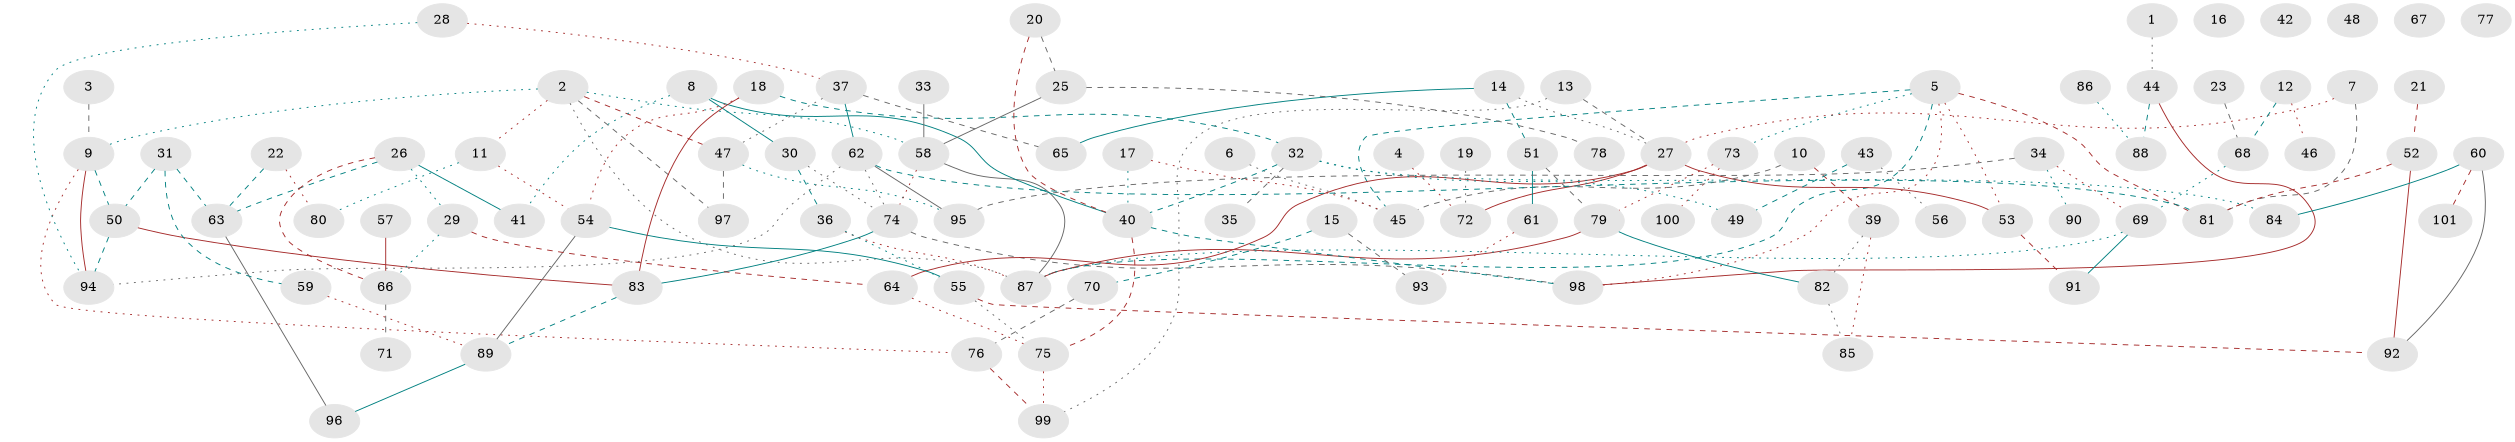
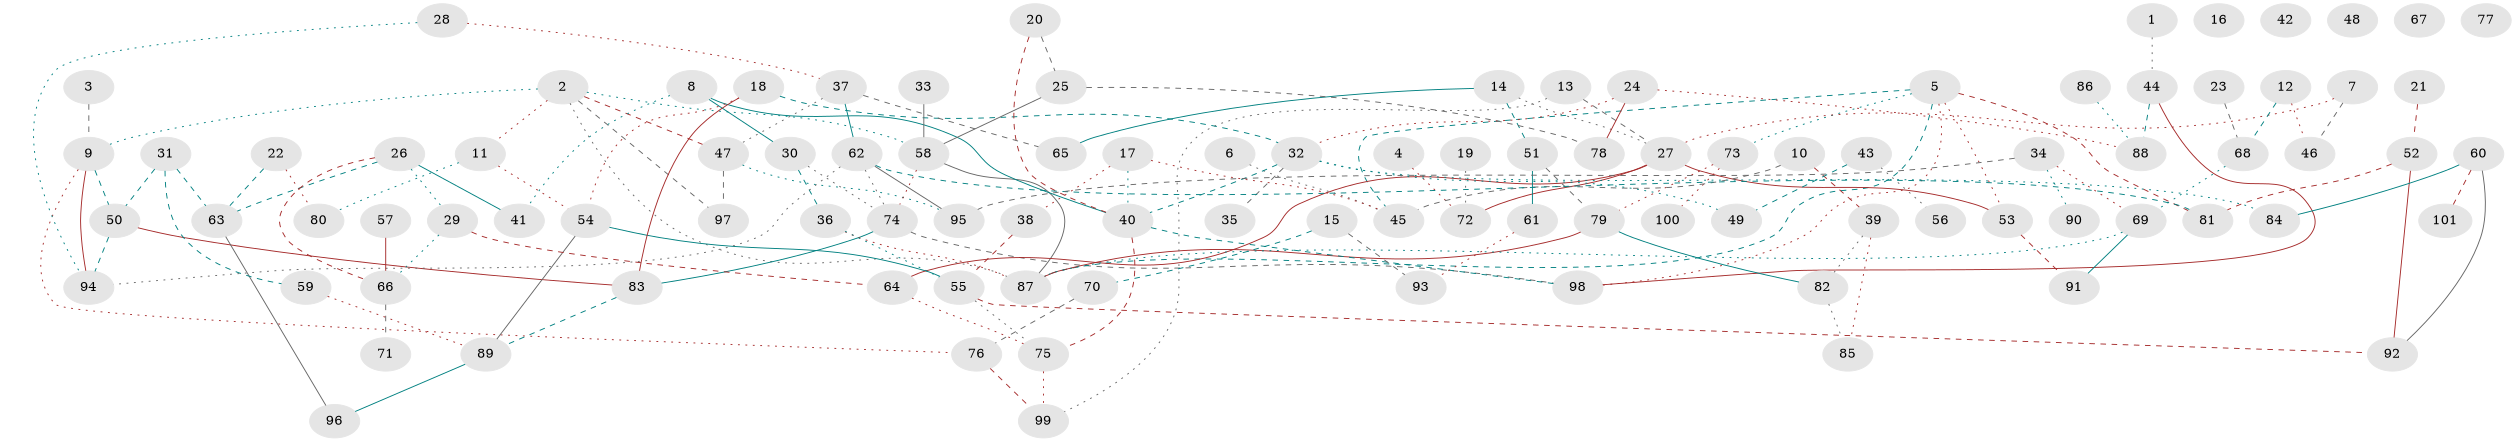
  graph {
    node [color=gray90 style=filled]
    edge [color=brown style=dotted]
    1
    44
    98
    88
    2
    9
    11
    47
    58
    87
    97
    50
    76
    94
    54
    80
    95
    74
    3
    4
    72
    5
    45
    53
    73
    81
    91
    79
    100
    6
    7
    27
    46
    64
    8
    30
    40
    41
    36
    75
    83
    99
    10
    39
    82
    85
    55
    89
    12
    68
    69
    13
    14
    51
    65
    61
    15
    70
    93
    16
    17
+   38
    18
    32
    35
    49
    84
    19
    20
    25
    78
    21
    52
    92
    22
    63
    96
    23
+   24
    26
    29
    66
    71
    28
    37
    62
    31
    59
    33
    34
    90
    42
    43
    56
    48
    57
    60
    101
    67
    77
    86
    1 -- 44 [color=gray40]
    44 -- 98 [style=solid]
    44 -- 88 [color=teal style=dashed]
    2 -- 9 [color=teal]
    2 -- 11
    2 -- 47 [style=dashed]
    2 -- 58 [color=teal]
    2 -- 87 [color=gray40]
    2 -- 97 [color=gray40 style=dashed]
    9 -- 50 [color=teal style=dashed]
    9 -- 76
    9 -- 94 [style=solid]
    11 -- 54
    11 -- 80 [color=teal]
    47 -- 97 [color=gray40 style=dashed]
    47 -- 95 [color=teal]
    58 -- 87 [color=gray40 style=solid]
    58 -- 74
    50 -- 94 [color=teal style=dashed]
    50 -- 83 [style=solid]
    76 -- 99 [style=dashed]
    54 -- 55 [color=teal style=solid]
    54 -- 89 [color=gray40 style=solid]
    74 -- 98 [color=gray40 style=dashed]
    74 -- 83 [color=teal style=solid]
    3 -- 9 [color=gray40 style=dashed]
    4 -- 72
    5 -- 98
    5 -- 87 [color=teal style=dashed]
    5 -- 45 [color=teal style=dashed]
    5 -- 53
    5 -- 73 [color=teal]
    5 -- 81 [style=dashed]
    53 -- 91 [style=dashed]
    73 -- 79
    73 -- 100
    79 -- 87 [style=solid]
    79 -- 82 [color=teal style=solid]
    6 -- 45 [color=gray40]
    7 -- 27
-   7 -- 81 [color=gray40 style=dashed]
+   7 -- 46 [color=gray40 style=dashed]
    27 -- 72 [style=solid]
    27 -- 53 [style=solid]
    27 -- 64 [style=solid]
    64 -- 75
    8 -- 30 [color=teal style=solid]
    8 -- 40 [color=teal style=solid]
    8 -- 41 [color=teal]
    30 -- 74 [color=gray40]
    30 -- 36 [color=teal style=dashed]
    40 -- 98 [color=teal style=dashed]
    40 -- 75 [style=dashed]
    36 -- 87
    36 -- 55 [color=teal]
    75 -- 99
    83 -- 89 [color=teal style=dashed]
    10 -- 45 [color=gray40 style=dashed]
    10 -- 39 [style=dashed]
    39 -- 82 [color=gray40]
    39 -- 85
    82 -- 85 [color=gray40]
    55 -- 75 [color=gray40]
    55 -- 92 [style=dashed]
    89 -- 96 [color=teal style=solid]
    12 -- 46
    12 -- 68 [color=teal style=dashed]
    68 -- 69 [color=teal]
    69 -- 87 [color=teal]
    69 -- 91 [color=teal style=solid]
    13 -- 27 [color=gray40 style=dashed]
    13 -- 99 [color=gray40]
    14 -- 27 [color=gray40]
    14 -- 51 [color=teal style=dashed]
    14 -- 65 [color=teal style=solid]
    51 -- 79 [color=gray40 style=dashed]
    51 -- 61 [color=teal style=solid]
    61 -- 93
    15 -- 70 [color=teal style=dashed]
    15 -- 93 [color=gray40 style=dashed]
    70 -- 76 [color=gray40 style=dashed]
    17 -- 45
    17 -- 40 [color=teal]
+   17 -- 38
+   38 -- 55 [style=dashed]
    18 -- 54
    18 -- 83 [style=solid]
    18 -- 32 [color=teal style=dashed]
    32 -- 40 [color=teal style=dashed]
    32 -- 35 [color=gray40 style=dashed]
    32 -- 49 [color=teal]
    32 -- 84 [color=teal]
    19 -- 72 [color=gray40]
    20 -- 40 [style=dashed]
    20 -- 25 [color=gray40 style=dashed]
    25 -- 58 [color=gray40 style=solid]
    25 -- 78 [color=gray40 style=dashed]
    21 -- 52 [style=dashed]
    52 -- 81 [style=dashed]
    52 -- 92 [style=solid]
    22 -- 80
    22 -- 63 [color=teal style=dashed]
    63 -- 96 [color=gray40 style=solid]
    23 -- 68 [color=gray40 style=dashed]
+   24 -- 88
+   24 -- 32
+   24 -- 78 [style=solid]
    26 -- 41 [color=teal style=solid]
    26 -- 63 [color=teal style=dashed]
    26 -- 29 [color=teal]
    26 -- 66 [style=dashed]
    29 -- 64 [style=dashed]
    29 -- 66 [color=teal]
    66 -- 71 [color=gray40 style=dashed]
    28 -- 94 [color=teal]
    28 -- 37
    37 -- 47 [color=gray40]
    37 -- 65 [color=gray40 style=dashed]
    37 -- 62 [color=teal style=solid]
    62 -- 94 [color=gray40]
    62 -- 95 [color=gray40 style=solid]
    62 -- 74 [color=gray40]
    62 -- 81 [color=teal style=dashed]
    31 -- 50 [color=teal style=dashed]
    31 -- 63 [color=teal style=dashed]
    31 -- 59 [color=teal style=dashed]
    59 -- 89
    33 -- 58 [color=gray40 style=solid]
    34 -- 95 [color=gray40 style=dashed]
    34 -- 69
    34 -- 90 [color=teal]
    43 -- 49 [color=teal style=dashed]
    43 -- 56 [color=gray40]
    57 -- 66 [style=solid]
    60 -- 84 [color=teal style=solid]
    60 -- 92 [color=gray40 style=solid]
    60 -- 101 [style=dashed]
    86 -- 88 [color=teal]
  }
